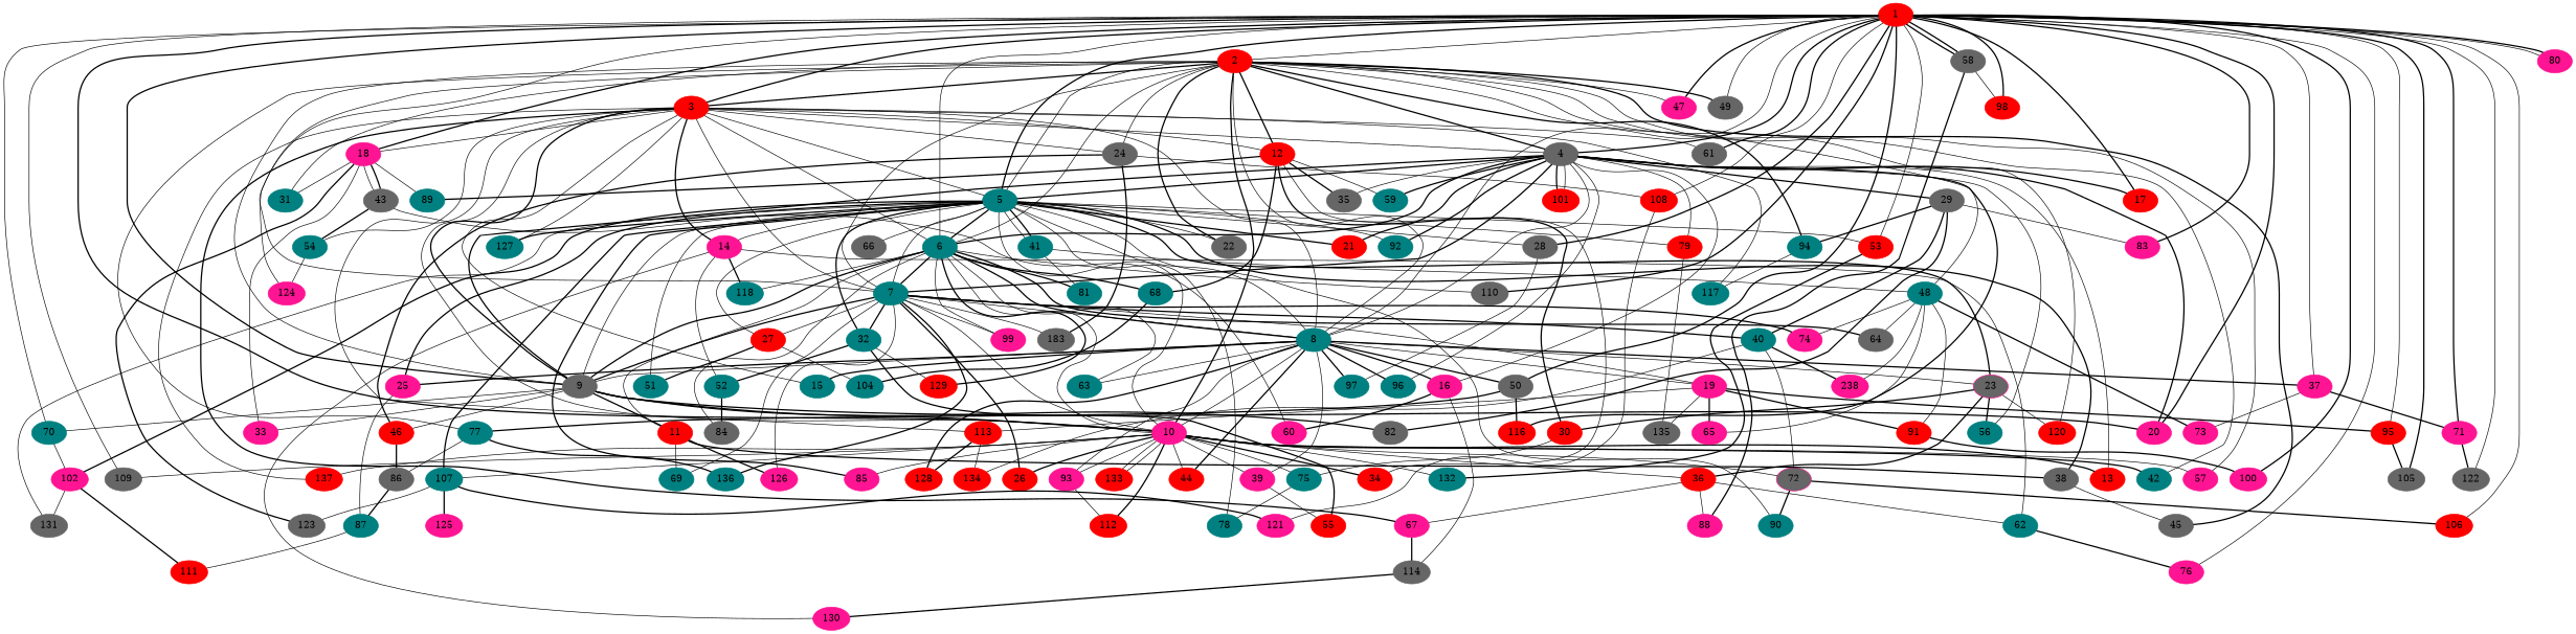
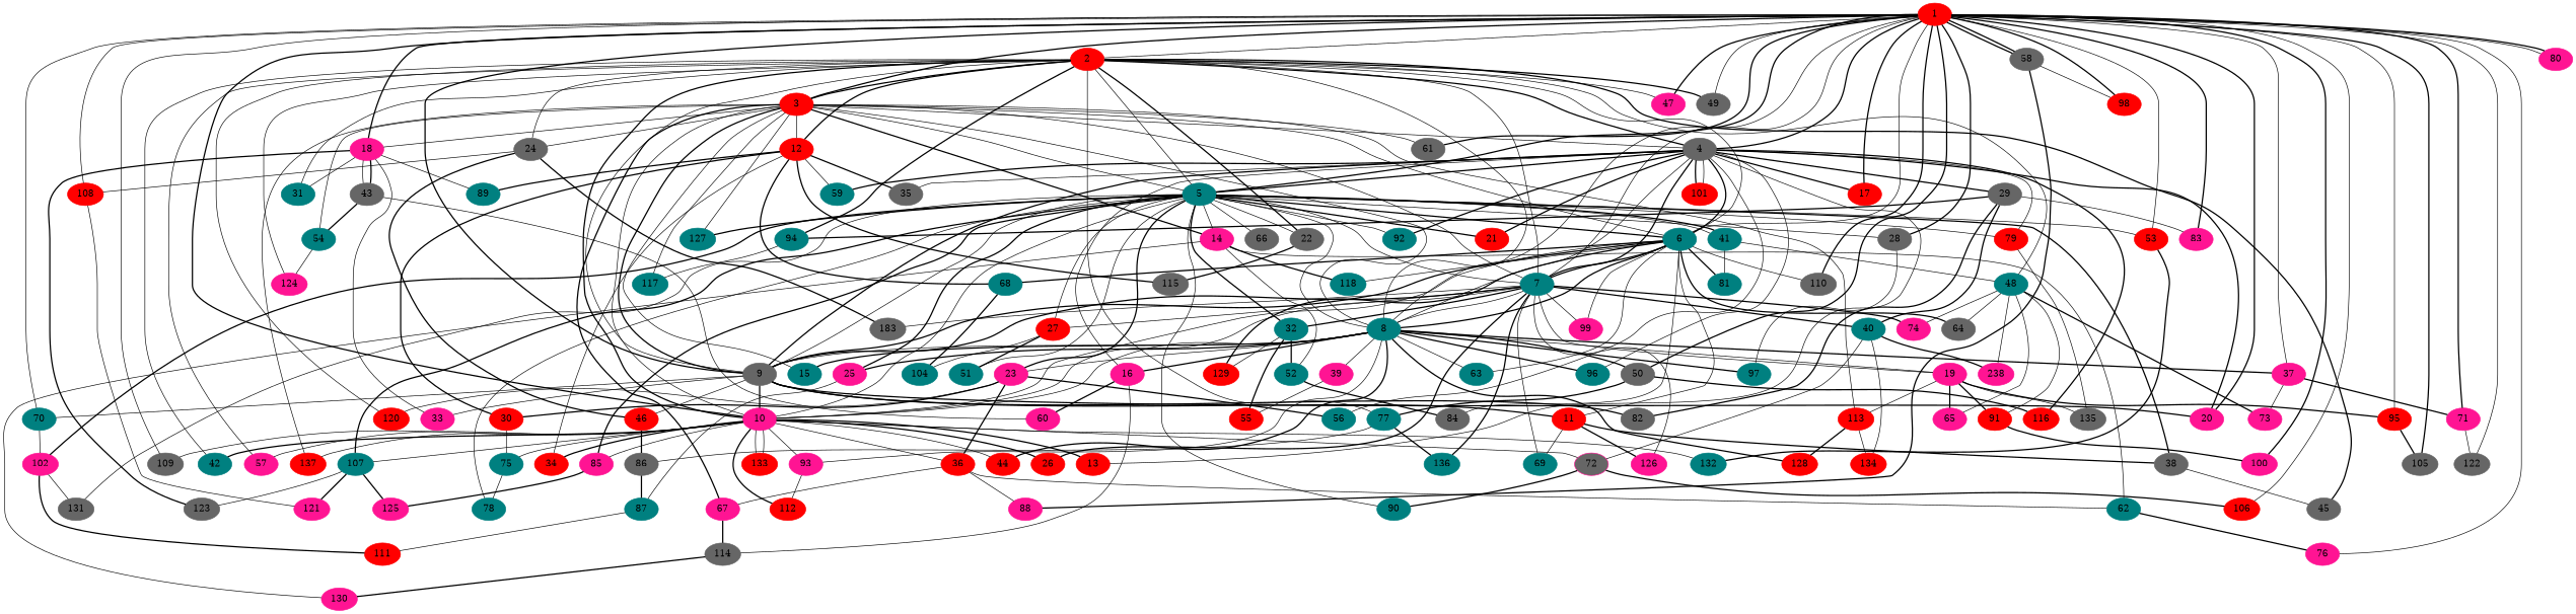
  graph {
    node [color=teal style=filled]
    edge [style=solid]
    1 [color=red]
    2 [color=red]
    3 [color=red]
    4 [color=gray40]
    5
    6
    7
    8
    9 [color=gray40]
    10 [color=deeppink]
    17 [color=red]
    18 [color=deeppink]
    20 [color=deeppink]
    28 [color=gray40]
    37 [color=deeppink]
    47 [color=deeppink]
    49 [color=gray40]
    50 [color=gray40]
    53 [color=red]
    58 [color=gray40]
    61 [color=gray40]
    70
    71 [color=deeppink]
    76 [color=deeppink]
    80 [color=deeppink]
    83 [color=deeppink]
    95 [color=red]
    98 [color=red]
    100 [color=deeppink]
    105 [color=gray40]
    106 [color=red]
    108 [color=red]
    109 [color=gray40]
    110 [color=gray40]
    122 [color=gray40]
    12 [color=red]
    22 [color=gray40]
    24 [color=gray40]
    31
    42
    45 [color=gray40]
    48
    57 [color=deeppink]
    77
    94
    120 [color=red]
    124 [color=deeppink]
    14 [color=deeppink]
    15
    54
    67 [color=deeppink]
    113 [color=red]
    117
    127
    137 [color=red]
    13 [color=red]
    16 [color=deeppink]
    21 [color=red]
    29 [color=gray40]
    35 [color=gray40]
    56
    59
    79 [color=red]
    92
    96
    101 [color=red]
    116 [color=red]
-   23 [color=deeppink fillcolor=gray40]
+   23 [color=deeppink]
    25 [color=deeppink]
    27 [color=red]
    32
    38 [color=gray40]
    41
    51
    66 [color=gray40]
    78
    85 [color=deeppink]
    90
    102 [color=deeppink]
    107
    131 [color=gray40]
    11 [color=red]
    63
    64 [color=gray40]
    68
    81
    84 [color=gray40]
    99 [color=deeppink]
    118
    129 [color=red]
    19 [color=deeppink]
    26 [color=red]
    40
    69
    74 [color=deeppink]
    n96 [color=gray40 label=183]
    126 [color=deeppink]
    136
    39 [color=deeppink]
    44 [color=red]
    93 [color=deeppink]
    97
    128 [color=red]
    33 [color=deeppink]
    46 [color=red]
    82 [color=gray40]
    34 [color=red]
    36 [color=red]
    72 [color=deeppink fillcolor=gray40]
    75
    112 [color=red]
    132
    133 [color=red]
    89
    43 [color=gray40]
    123 [color=gray40]
    73 [color=deeppink]
    88 [color=deeppink]
    121 [color=deeppink]
    30 [color=red]
+   115 [color=gray40]
    65 [color=deeppink]
    91 [color=red]
    n124 [color=deeppink label=238]
    86 [color=gray40]
    52
    62
    130 [color=deeppink]
    114 [color=gray40]
    134 [color=red]
    60 [color=deeppink]
    135 [color=gray40]
    87
    104
    55 [color=red]
    125 [color=deeppink]
    111 [color=red]
    1 -- 2
    1 -- 3 [style=bold]
    1 -- 4 [style=bold]
    1 -- 5 [style=bold]
    1 -- 6
    1 -- 7
    1 -- 8
    1 -- 9 [style=bold]
    1 -- 10 [style=bold]
    1 -- 17 [style=bold]
    1 -- 18 [style=bold]
    1 -- 20 [style=bold]
    1 -- 28 [style=bold]
    1 -- 37
    1 -- 47 [style=bold]
    1 -- 49
    1 -- 50 [style=bold]
    1 -- 53
    1 -- 58 [style=bold]
    1 -- 58 [style=bold]
    1 -- 61 [style=bold]
    1 -- 70
    1 -- 71 [style=bold]
    1 -- 76
    1 -- 80
    1 -- 80 [style=bold]
    1 -- 83 [style=bold]
    1 -- 95
    1 -- 98 [style=bold]
    1 -- 100 [style=bold]
    1 -- 105 [style=bold]
    1 -- 106
    1 -- 108
    1 -- 109
    1 -- 110 [style=bold]
    1 -- 122
    2 -- 3 [style=bold]
    2 -- 4 [style=bold]
    2 -- 5
    2 -- 6
    2 -- 7
    2 -- 8
    2 -- 9
    2 -- 10 [style=bold]
    2 -- 47
    2 -- 49 [style=bold]
    2 -- 12 [style=bold]
    2 -- 22 [style=bold]
    2 -- 24
    2 -- 31
    2 -- 42
    2 -- 45 [style=bold]
    2 -- 48
    2 -- 57
    2 -- 77
    2 -- 94 [style=bold]
    2 -- 120
    2 -- 124
    3 -- 4
    3 -- 5
    3 -- 6
    3 -- 7
    3 -- 8
    3 -- 9 [style=bold]
    3 -- 10
    3 -- 18
    3 -- 61
    3 -- 12
    3 -- 24
    3 -- 14 [style=bold]
    3 -- 15
    3 -- 54
    3 -- 67 [style=bold]
    3 -- 113
    3 -- 117
    3 -- 127
    3 -- 137
    4 -- 5 [style=bold]
    4 -- 6 [style=bold]
    4 -- 7 [style=bold]
    4 -- 8
    4 -- 9 [style=bold]
    4 -- 17 [style=bold]
    4 -- 20 [style=bold]
    4 -- 13
    4 -- 16
    4 -- 21 [style=bold]
    4 -- 29 [style=bold]
    4 -- 35
    4 -- 56
    4 -- 59 [style=bold]
    4 -- 79
    4 -- 92 [style=bold]
    4 -- 96
    4 -- 101 [style=bold]
    4 -- 101
    4 -- 116 [style=bold]
    5 -- 6 [style=bold]
    5 -- 7
    5 -- 8
    5 -- 9
    5 -- 10
    5 -- 28
    5 -- 53
    5 -- 22
    5 -- 14
    5 -- 127 [style=bold]
    5 -- 21 [style=bold]
    5 -- 79
    5 -- 92
    5 -- 23 [style=bold]
    5 -- 25 [style=bold]
    5 -- 27
    5 -- 32 [style=bold]
    5 -- 38 [style=bold]
    5 -- 41
    5 -- 41 [style=bold]
    5 -- 51
    5 -- 66
    5 -- 78
    5 -- 85 [style=bold]
    5 -- 90
    5 -- 102 [style=bold]
    5 -- 107 [style=bold]
    5 -- 131
    6 -- 7 [style=bold]
    6 -- 8 [style=bold]
    6 -- 9 [style=bold]
    6 -- 10
    6 -- 110
    6 -- 11
    6 -- 63
    6 -- 64 [style=bold]
    6 -- 68 [style=bold]
    6 -- 81 [style=bold]
    6 -- 84
    6 -- 99
    6 -- 118
    6 -- 129 [style=bold]
    7 -- 8
    7 -- 9 [style=bold]
    7 -- 10
    7 -- 27
    7 -- 32 [style=bold]
    7 -- 99
    7 -- 19
    7 -- 26 [style=bold]
    7 -- 40 [style=bold]
    7 -- 69
    7 -- 74 [style=bold]
    7 -- n96
    7 -- 126
    7 -- 136 [style=bold]
    8 -- 9
    8 -- 10
    8 -- 37 [style=bold]
    8 -- 50 [style=bold]
    8 -- 15 [style=bold]
    8 -- 16 [style=bold]
    8 -- 96 [style=bold]
    8 -- 23
    8 -- 25 [style=bold]
    8 -- 63
    8 -- 19
    8 -- 39
    8 -- 44 [style=bold]
    8 -- 93
    8 -- 97 [style=bold]
    8 -- 128 [style=bold]
    9 -- 10 [style=bold]
    9 -- 20 [style=bold]
    9 -- 70
    9 -- 11 [style=bold]
    9 -- 33
    9 -- 46
    9 -- 82 [style=bold]
    10 -- 109
    10 -- 42 [style=bold]
    10 -- 57
    10 -- 137
    10 -- 13 [style=bold]
    10 -- 85
    10 -- 107
    10 -- 26 [style=bold]
-   10 -- 39
    10 -- 44
    10 -- 93
    10 -- 34 [style=bold]
    10 -- 36
    10 -- 72
    10 -- 75
    10 -- 112 [style=bold]
    10 -- 132
    10 -- 133
    10 -- 133
    18 -- 31
    18 -- 33
    18 -- 89
    18 -- 43
    18 -- 43 [style=bold]
    18 -- 123 [style=bold]
    28 -- 97
    37 -- 71 [style=bold]
    37 -- 73
    50 -- 77 [style=bold]
    50 -- 116 [style=bold]
    53 -- 132 [style=bold]
    58 -- 98
    58 -- 88 [style=bold]
    70 -- 102
-   71 -- 122 [style=bold]
+   71 -- 122
    95 -- 105 [style=bold]
    108 -- 121
    12 -- 35 [style=bold]
    12 -- 59
    12 -- 68 [style=bold]
    12 -- 34
    12 -- 89 [style=bold]
    12 -- 30 [style=bold]
+   12 -- 115 [style=bold]
+   22 -- 115 [style=bold]
    24 -- 108
    24 -- n96 [style=bold]
    24 -- 46 [style=bold]
    48 -- 64
    48 -- 74
    48 -- 73 [style=bold]
    48 -- 65
    48 -- 91
    48 -- n124
    77 -- 136 [style=bold]
    77 -- 86
    94 -- 117
    14 -- 118 [style=bold]
    14 -- 52
    14 -- 62
    14 -- 130
    54 -- 124
    67 -- 114 [style=bold]
    113 -- 128 [style=bold]
    113 -- 134
    16 -- 114
    16 -- 60 [style=bold]
    29 -- 83
    29 -- 94 [style=bold]
    29 -- 40 [style=bold]
    29 -- 82 [style=bold]
    79 -- 135
    23 -- 120
    23 -- 56 [style=bold]
    23 -- 36 [style=bold]
    23 -- 30 [style=bold]
    25 -- 87
    27 -- 51 [style=bold]
    27 -- 104
    32 -- 129
    32 -- 52 [style=bold]
    32 -- 55 [style=bold]
    38 -- 45
    41 -- 48
    41 -- 81
+   85 -- 125 [style=bold]
    102 -- 131
    102 -- 111 [style=bold]
    107 -- 123
    107 -- 121 [style=bold]
    107 -- 125 [style=bold]
    11 -- 38 [style=bold]
    11 -- 69
    11 -- 126 [style=bold]
    68 -- 104 [style=bold]
    19 -- 95 [style=bold]
    19 -- 113
    19 -- 65 [style=bold]
    19 -- 91 [style=bold]
    19 -- 135
    40 -- 72
    40 -- n124 [style=bold]
    40 -- 134
    39 -- 55
    93 -- 112
    46 -- 86 [style=bold]
    36 -- 67
    36 -- 88
    36 -- 62
    72 -- 106 [style=bold]
    72 -- 90 [style=bold]
    75 -- 78
    43 -- 54 [style=bold]
    43 -- 60
    30 -- 75
    91 -- 100 [style=bold]
    86 -- 87 [style=bold]
    52 -- 84 [style=bold]
    62 -- 76 [style=bold]
    114 -- 130 [style=bold]
    87 -- 111
  }
